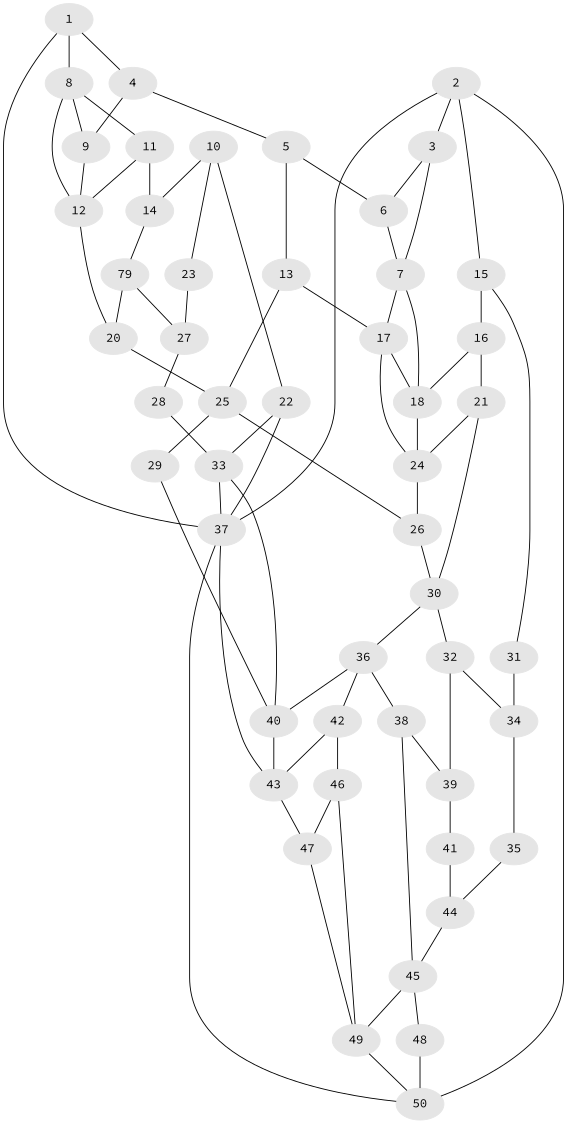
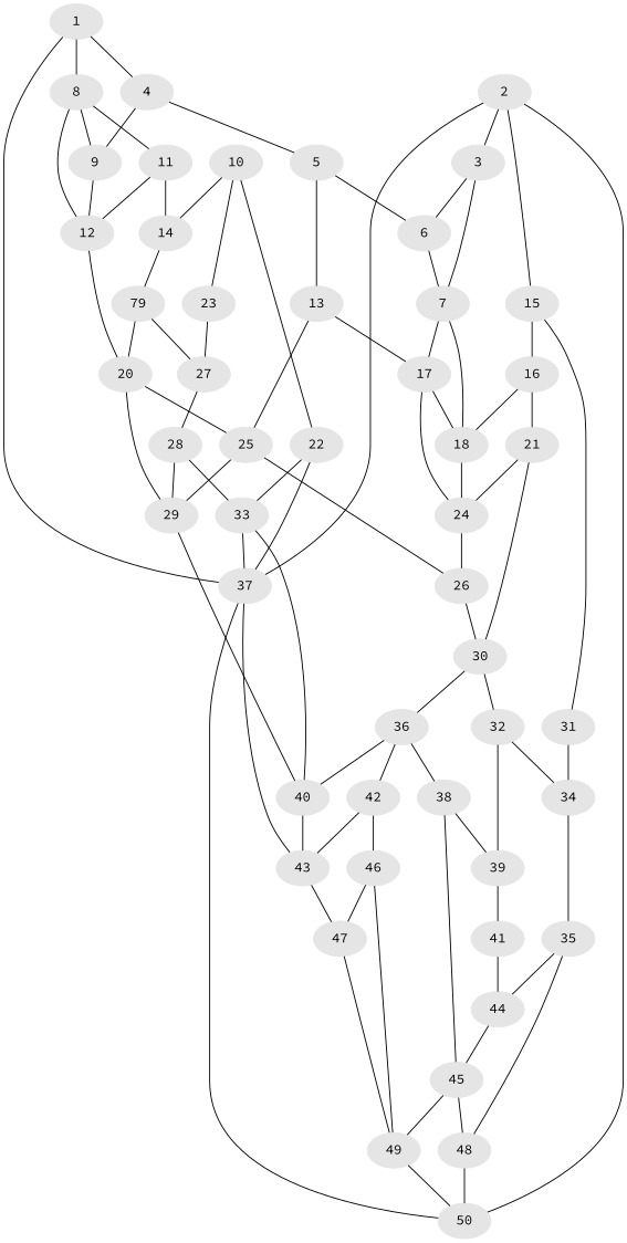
  graph {
    fontname="Source Code Pro"
    node [color=gray90 fontname="Source Code Pro" style=filled]
    edge [fontname="Source Code Pro" weight=1.0]
    1
    4
    8
    37
    5
    9
    11
    12
    50
    43
    2
    3
    15
    6
    7
    16
    31
    17
    18
    13
    25
    24
    14
    20
    10
    22
    23
    n28 [label=79]
    33
    27
    29
    26
    21
    34
    30
    28
    40
    32
    36
    39
    38
    42
    35
    41
    44
    48
    45
    46
    47
    49
    1 -- 4
    1 -- 8
    1 -- 37
    4 -- 5
    4 -- 9
    8 -- 9
    8 -- 11
    8 -- 12
    37 -- 50
    37 -- 43
    5 -- 6
    5 -- 13
    9 -- 12
    11 -- 12
    11 -- 14 [weight=2.0]
    12 -- 20
    43 -- 47
    2 -- 37
    2 -- 50
    2 -- 3
    2 -- 15
    3 -- 6
    3 -- 7
    15 -- 16
    15 -- 31
    6 -- 7
    7 -- 17
    7 -- 18
    16 -- 18
    16 -- 21
    31 -- 34 [weight=2.0]
    17 -- 18
    17 -- 24
    18 -- 24
    13 -- 17
    13 -- 25
    25 -- 29
    25 -- 26
    24 -- 26
    14 -- n28
    20 -- 25
+   20 -- 29
    10 -- 14
    10 -- 22
    10 -- 23
    22 -- 37
    22 -- 33
    23 -- 27 [weight=2.0]
    n28 -- 20
    n28 -- 27
    33 -- 37
    33 -- 40
    27 -- 28
    29 -- 40
    26 -- 30
    21 -- 24
    21 -- 30
    34 -- 35
    30 -- 32
    30 -- 36
    28 -- 33
+   28 -- 29
    40 -- 43
    32 -- 34
    32 -- 39
    36 -- 40
    36 -- 38
    36 -- 42
    39 -- 41 [weight=2.0]
    38 -- 39
    38 -- 45
    42 -- 43
    42 -- 46 [weight=2.0]
    35 -- 44
+   35 -- 48
    41 -- 44 [weight=2.0]
    44 -- 45
    48 -- 50 [weight=2.0]
    45 -- 48
    45 -- 49
    46 -- 47
    46 -- 49
    47 -- 49
    49 -- 50
  }
